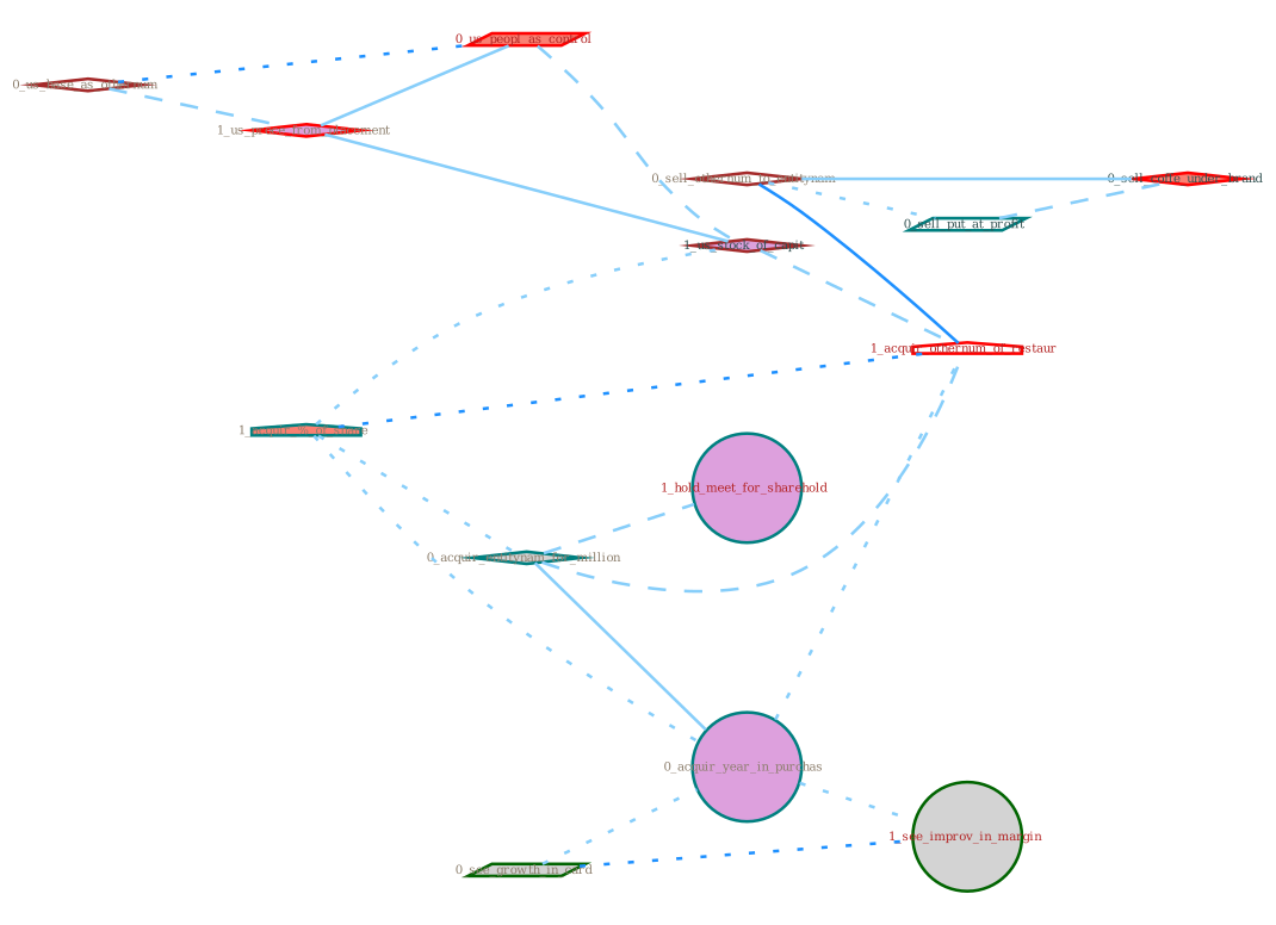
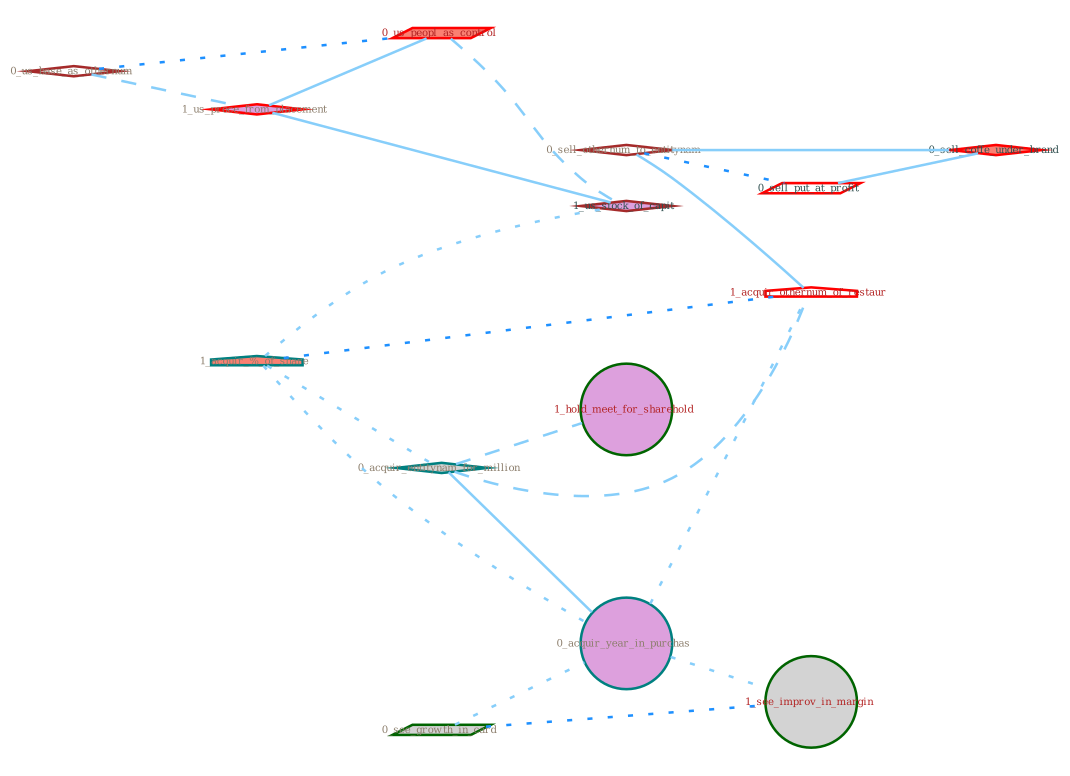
  graph {
    rankdir=LR
    node [color=red fillcolor=white fixedsize=true fontcolor="#8b7d6b" fontsize=4 shape=diamond style=filled]
    edge [color="#87cefa" style=dotted w=1]
    "0_sell_othernum_to_entitynam " [color=brown height=.06 width=.5]
    "1_acquir_%_of_share " [color=teal fillcolor=salmon height=.06 shape=house width=.5]
    "0_us_base_as_othernum " [color=brown height=.06 width=.5]
    "0_acquir_entitynam_for_million " [color=teal fillcolor=lightgrey height=.06 width=.5]
    "0_see_growth_in_card " [color=darkgreen fillcolor=lightgrey height=.06 shape=parallelogram width=.5]
    "0_acquir_year_in_purchas " [color=teal fillcolor=plum height=.06 shape=circle width=.5]
    "1_us_proce_from_placement " [fillcolor=plum height=.06 width=.5]
    "0_us_peopl_as_control " [fillcolor=salmon fontcolor="#b22222" height=.06 shape=parallelogram width=.5]
    "1_see_improv_in_margin " [color=darkgreen fillcolor=lightgrey fontcolor="#b22222" height=.06 shape=circle width=.5]
-   "1_hold_meet_for_sharehold " [color=teal fillcolor=plum fontcolor="#b22222" height=.06 shape=circle width=.5]
+   "1_hold_meet_for_sharehold " [color=darkgreen fillcolor=plum fontcolor="#b22222" height=.06 shape=circle width=.5]
    "1_acquir_othernum_of_restaur " [fontcolor="#b22222" height=.06 shape=house width=.5]
-   "0_sell_put_at_profit " [color=teal fontcolor="#2f4f4f" height=.06 shape=parallelogram width=.5]
+   "0_sell_put_at_profit " [fontcolor="#2f4f4f" height=.06 shape=parallelogram width=.5]
    "0_sell_coffe_under_brand " [fillcolor=salmon fontcolor="#2f4f4f" height=.06 width=.5]
    "1_us_stock_of_capit " [color=brown fillcolor=plum fontcolor="#2f4f4f" height=.06 width=.5]
    subgraph sub_1 {
      "0_sell_othernum_to_entitynam "
      "1_acquir_%_of_share "
      "0_us_base_as_othernum "
      "0_acquir_entitynam_for_million "
      "0_see_growth_in_card "
      "0_acquir_year_in_purchas "
      "1_us_proce_from_placement "
    }
    subgraph sub_2 {
      "0_us_peopl_as_control "
      "1_see_improv_in_margin "
      "1_hold_meet_for_sharehold "
      "1_acquir_othernum_of_restaur "
    }
-   "0_sell_othernum_to_entitynam " -- "1_acquir_othernum_of_restaur " [color="#1e90ff" style=solid]
-   "0_sell_othernum_to_entitynam " -- "0_sell_put_at_profit "
+   "0_sell_othernum_to_entitynam " -- "1_acquir_othernum_of_restaur " [style=solid]
+   "0_sell_othernum_to_entitynam " -- "0_sell_put_at_profit " [color="#1e90ff"]
    "0_sell_othernum_to_entitynam " -- "0_sell_coffe_under_brand " [style=solid]
    "1_acquir_%_of_share " -- "0_acquir_entitynam_for_million "
    "1_acquir_%_of_share " -- "0_acquir_year_in_purchas "
    "1_acquir_%_of_share " -- "1_acquir_othernum_of_restaur " [color="#1e90ff" w=2]
    "1_acquir_%_of_share " -- "1_us_stock_of_capit "
    "0_us_base_as_othernum " -- "1_us_proce_from_placement " [style=dashed]
    "0_us_base_as_othernum " -- "0_us_peopl_as_control " [color="#1e90ff" w=2]
    "0_acquir_entitynam_for_million " -- "0_acquir_year_in_purchas " [style=solid]
    "0_acquir_entitynam_for_million " -- "1_hold_meet_for_sharehold " [style=dashed]
    "0_acquir_entitynam_for_million " -- "1_acquir_othernum_of_restaur " [style=dashed]
    "0_see_growth_in_card " -- "0_acquir_year_in_purchas "
    "0_see_growth_in_card " -- "1_see_improv_in_margin " [color="#1e90ff" w=2]
    "0_acquir_year_in_purchas " -- "1_see_improv_in_margin "
    "0_acquir_year_in_purchas " -- "1_acquir_othernum_of_restaur "
    "1_us_proce_from_placement " -- "0_us_peopl_as_control " [style=solid]
    "1_us_proce_from_placement " -- "1_us_stock_of_capit " [style=solid]
    "0_us_peopl_as_control " -- "1_us_stock_of_capit " [style=dashed]
-   "0_sell_put_at_profit " -- "0_sell_coffe_under_brand " [style=dashed]
-   "1_us_stock_of_capit " -- "1_acquir_othernum_of_restaur " [style=dashed]
+   "0_sell_put_at_profit " -- "0_sell_coffe_under_brand " [style=solid]
  }
